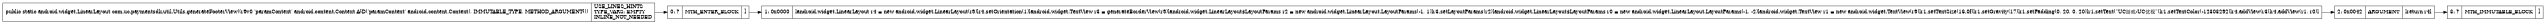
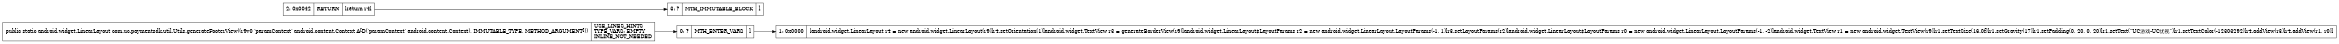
  digraph {
    rankdir=LR
    node [shape=record]
-   n1 [label="{0\:\ ?|MTH_ENTER_BLOCK\l|l}"]
+   n1 [label="{0\:\ ?|MTH_ENTER_VARS\l|l}"]
    n2 [label="{1\:\ 0x0000|landroid.widget.LinearLayout r4 = new android.widget.LinearLayout(r9)lr4.setOrientation(1)landroid.widget.TextView r3 = generateBorderView(r9)landroid.widget.LinearLayout$LayoutParams r2 = new android.widget.LinearLayout.LayoutParams(\-1, 1)lr3.setLayoutParams(r2)landroid.widget.LinearLayout$LayoutParams r0 = new android.widget.LinearLayout.LayoutParams(\-1, \-2)landroid.widget.TextView r1 = new android.widget.TextView(r9)lr1.setTextSize(16.0f)lr1.setGravity(17)lr1.setPadding(0, 20, 0, 20)lr1.setText(\"UC游戏\-UC优视\")lr1.setTextColor(\-12303292)lr4.addView(r3)lr4.addView(r1, r0)l}"]
-   n3 [label="{2\:\ 0x0042|ARGUMENT\l|lreturn r4l}"]
+   n3 [label="{2\:\ 0x0042|RETURN\l|lreturn r4l}"]
    n4 [label="{3\:\ ?|MTH_IMMUTABLE_BLOCK\l|l}"]
    n5 [label="{public static android.widget.LinearLayout com.uc.paymentsdk.util.Utils.generateFooterView((r9v0 'paramContext' android.content.Context A[D('paramContext' android.content.Context), IMMUTABLE_TYPE, METHOD_ARGUMENT]))  | USE_LINES_HINTS\lTYPE_VARS: EMPTY\lINLINE_NOT_NEEDED\l}"]
    n1 -> n2
-   n2 -> n3
    n3 -> n4
    n5 -> n1
  }
